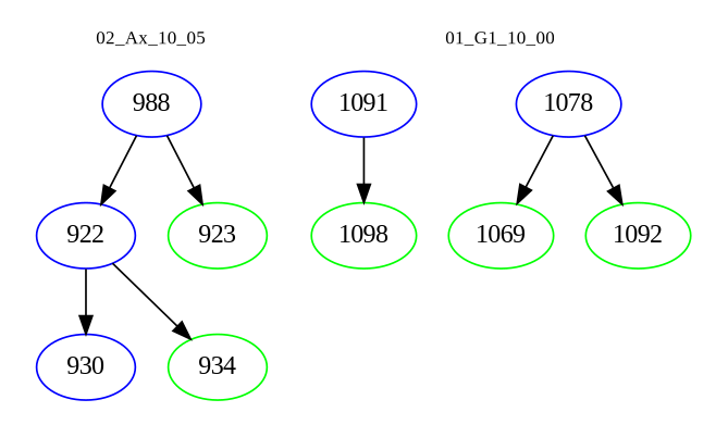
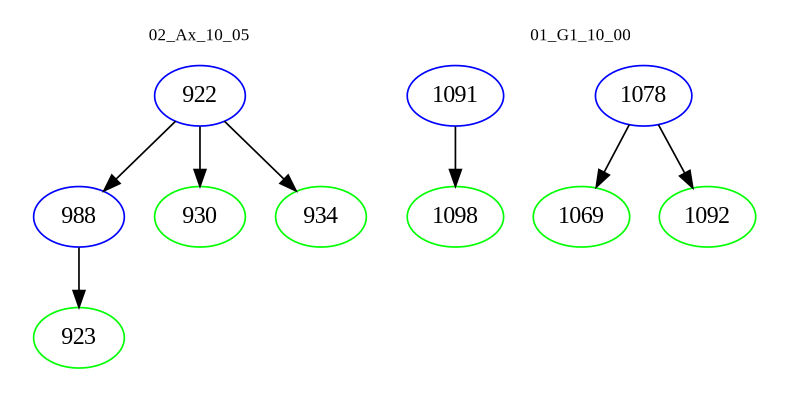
  digraph {
    fontname="Liberation Serif"
    node [color=green fontname="Liberation Serif"]
    edge [color=black fontname="Liberation Serif"]
    n1 [color=blue label=922]
    n2 [color=blue label=988]
-   n3 [color=blue label=930]
+   n3 [label=930]
    n4 [label=934]
    n5 [label=923]
    n6 [color=blue label=1078]
    n7 [label=1069]
    n8 [color=blue label=1091]
    n9 [label=1092]
    n10 [label=1098]
    subgraph cluster_1 {
      color=white
      fontsize=10
      label="02_Ax_10_05"
      n1
      n2
      n3
      n4
      n5
    }
    subgraph cluster_2 {
      color=white
      fontsize=10
      label="01_G1_10_00"
      n6
      n7
      n8
      n9
      n10
    }
-   n2 -> n1
+   n1 -> n2
    n1 -> n3
    n1 -> n4
    n2 -> n5
    n6 -> n7
    n6 -> n9
    n8 -> n10
  }
